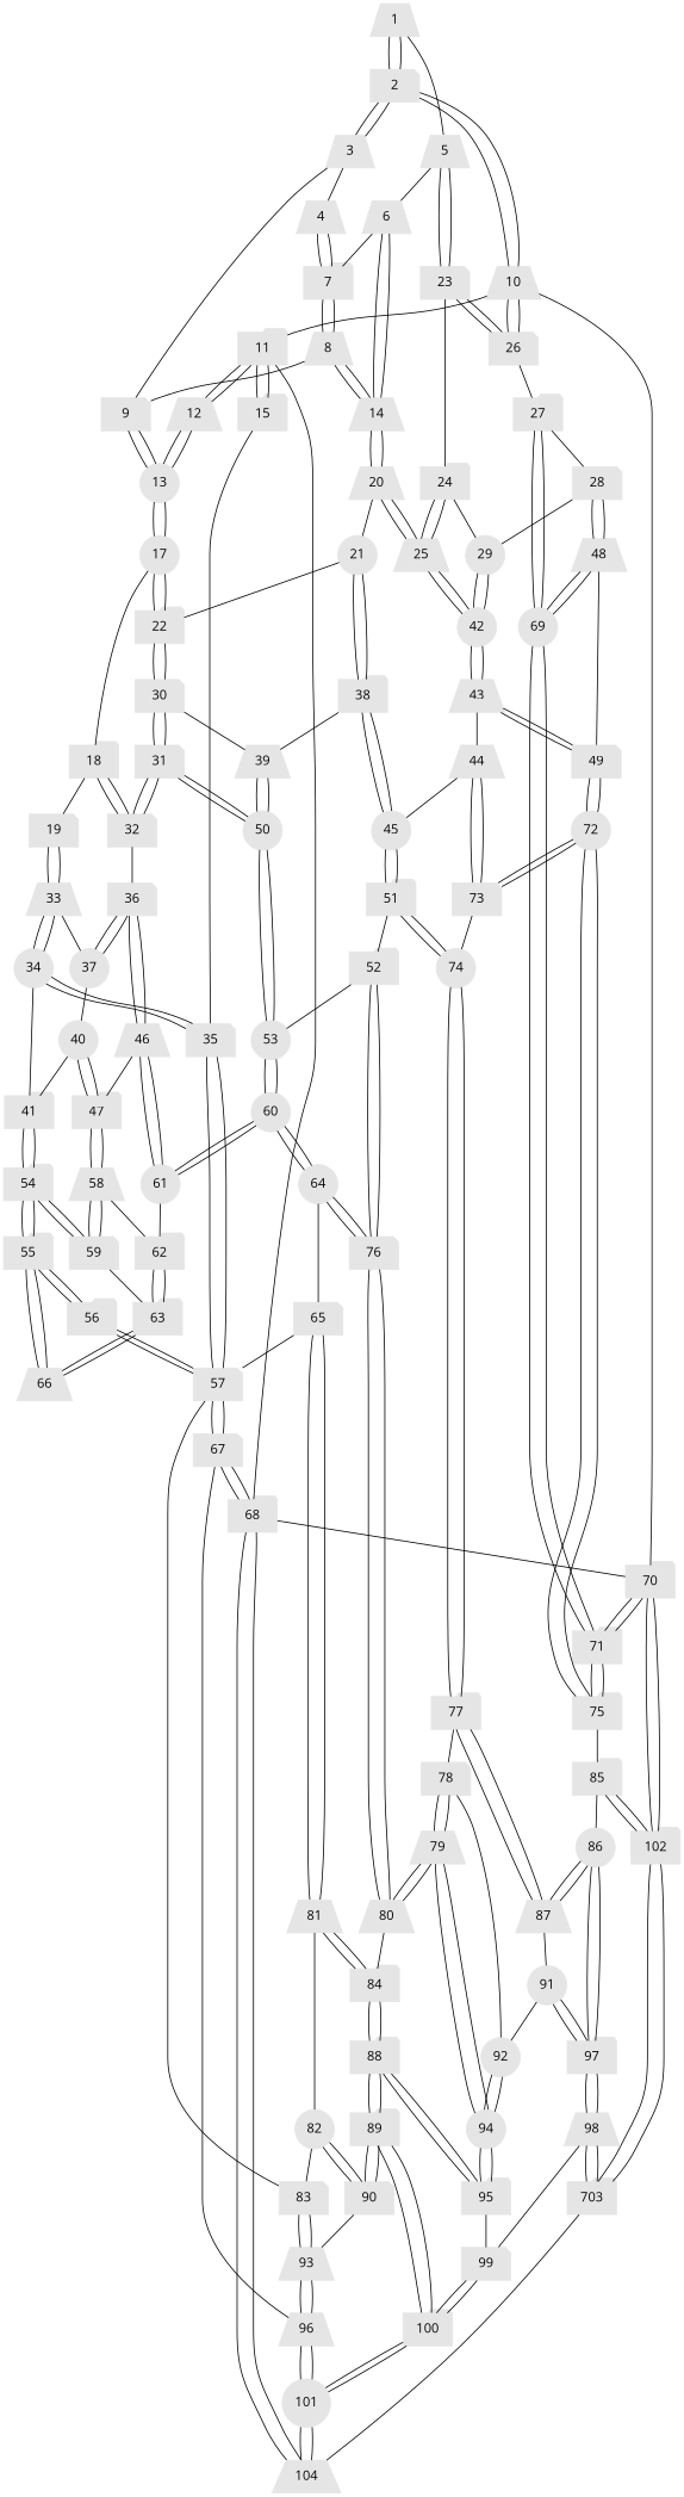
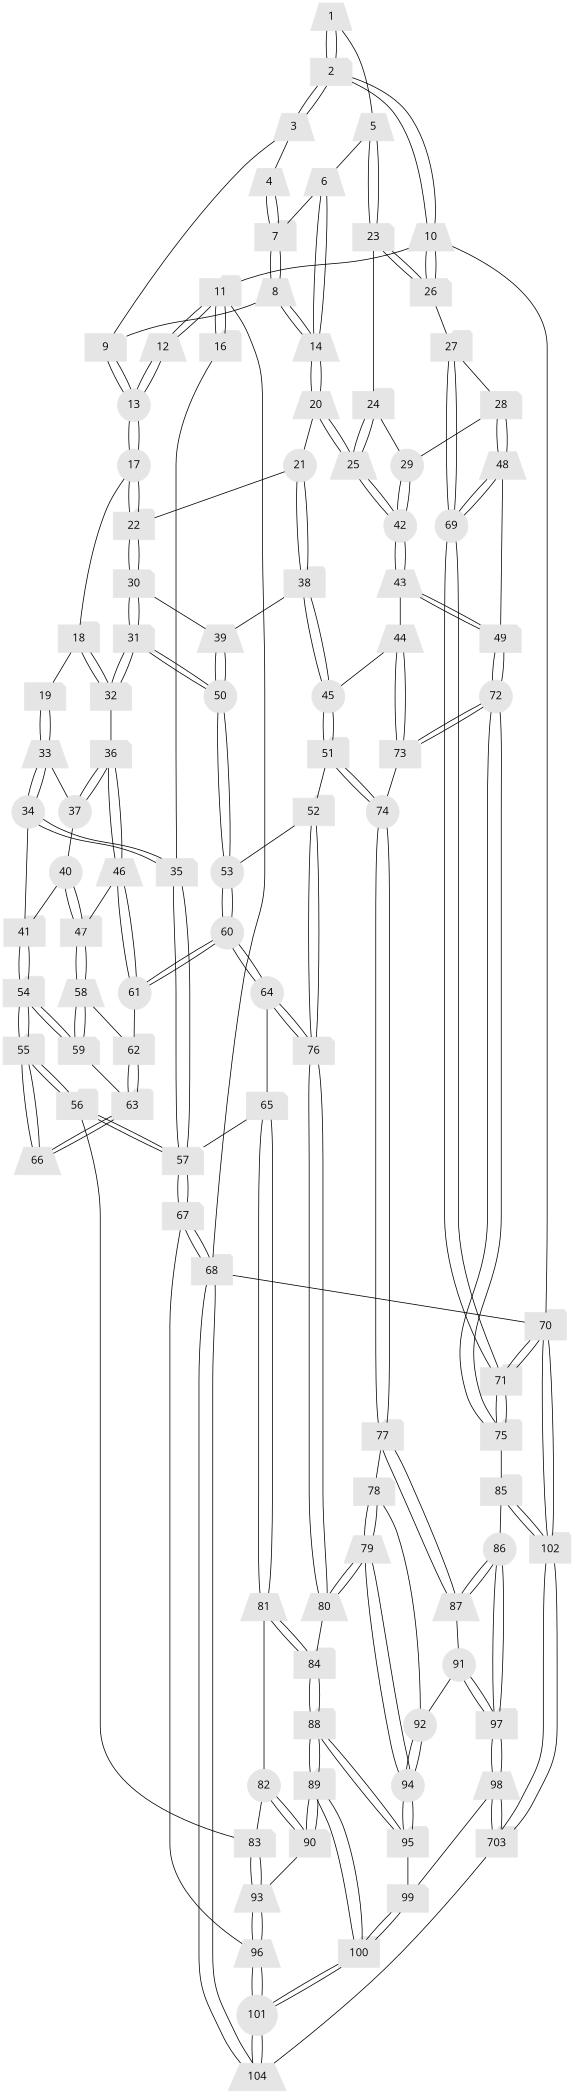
  graph {
    fontname="Open Sans"
    node [color=gray90 fontname="Open Sans" shape=folder style=filled]
    edge [fontname="Open Sans"]
    1 [shape=trapezium]
    2 [shape=note]
    5 [shape=trapezium]
    3 [shape=trapezium]
    10 [shape=trapezium]
    6 [shape=trapezium]
    23 [shape=note]
    4 [shape=trapezium]
    9 [shape=note]
    11
    26 [shape=note]
    70
    7
    13 [shape=circle]
    8 [shape=trapezium]
    14 [shape=trapezium]
    24
    20 [shape=trapezium]
    17 [shape=circle]
    12 [shape=trapezium]
-   15
+   15 [label=16]
    68
    27
    71
    102
    35 [shape=note]
    104 [shape=trapezium]
    18
    22
    21 [shape=circle]
    25 [shape=trapezium]
    57 [shape=note]
    19 [shape=note]
    33 [shape=trapezium]
    32 [shape=note]
    30 [shape=note]
    36 [shape=note]
    34 [shape=circle]
    37 [shape=circle]
    38
    42 [shape=circle]
    39 [shape=trapezium]
    45 [shape=circle]
    31 [shape=note]
    29 [shape=circle]
    43 [shape=trapezium]
    28 [shape=note]
    69 [shape=circle]
    48 [shape=trapezium]
    49 [shape=note]
    50 [shape=circle]
    53 [shape=circle]
    46 [shape=trapezium]
    41
    40 [shape=circle]
    54
    67 [shape=note]
    47
    61 [shape=circle]
    51
    58 [shape=trapezium]
    55
    59 [shape=note]
    44 [shape=trapezium]
    73 [shape=note]
    72 [shape=circle]
    74 [shape=circle]
    52
    62
    75
    60 [shape=circle]
    76 [shape=note]
    77
    80 [shape=trapezium]
    64 [shape=circle]
    56
    66 [shape=trapezium]
    63
    83 [shape=note]
    93 [shape=trapezium]
    96 [shape=trapezium]
    65 [shape=note]
    81 [shape=trapezium]
    84
    82 [shape=circle]
    101 [shape=circle]
    n87 [label=703]
    85
    78 [shape=note]
    87 [shape=trapezium]
    86 [shape=circle]
    79 [shape=trapezium]
    92 [shape=circle]
    91 [shape=circle]
    94 [shape=circle]
    95
    88
    90 [shape=note]
    89
    97
    98 [shape=trapezium]
    100
    99 [shape=note]
    1 -- 2
    1 -- 2
    1 -- 5
    2 -- 3
    2 -- 3
    2 -- 10
    2 -- 10
    5 -- 6
    5 -- 23
    5 -- 23
    3 -- 4
    3 -- 9
    10 -- 11
    10 -- 26
    10 -- 26
    10 -- 70
    6 -- 7
    6 -- 14
    6 -- 14
    23 -- 26
    23 -- 26
    23 -- 24
    4 -- 7
    4 -- 7
    9 -- 13
    9 -- 13
    11 -- 12
    11 -- 12
    11 -- 15
    11 -- 15
    11 -- 68
    26 -- 27
    70 -- 71
    70 -- 71
    70 -- 102
    70 -- 102
    7 -- 8
    7 -- 8
    13 -- 17
    13 -- 17
    8 -- 9
    8 -- 14
    8 -- 14
    14 -- 20
    14 -- 20
    24 -- 25
    24 -- 25
    24 -- 29
    20 -- 21
    20 -- 25
    20 -- 25
    17 -- 18
    17 -- 22
    17 -- 22
    12 -- 13
    12 -- 13
    15 -- 35
    68 -- 70
    68 -- 104
    68 -- 104
    27 -- 28
    27 -- 69
    27 -- 69
    71 -- 75
    71 -- 75
    102 -- n87
    102 -- n87
    35 -- 57
    35 -- 57
    18 -- 19
    18 -- 32
    18 -- 32
    22 -- 30
    22 -- 30
    21 -- 22
    21 -- 38
    21 -- 38
    25 -- 42
    25 -- 42
    57 -- 67
    57 -- 67
    19 -- 33
    19 -- 33
    33 -- 34
    33 -- 34
    33 -- 37
    32 -- 36
    30 -- 39
    30 -- 31
    30 -- 31
    36 -- 37
    36 -- 37
    36 -- 46
    36 -- 46
    34 -- 35
    34 -- 35
    34 -- 41
    37 -- 40
    38 -- 39
    38 -- 45
    38 -- 45
    42 -- 43
    42 -- 43
    39 -- 50
    39 -- 50
    45 -- 51
    45 -- 51
    31 -- 32
    31 -- 32
    31 -- 50
    31 -- 50
    29 -- 42
    29 -- 42
    43 -- 49
    43 -- 49
    43 -- 44
    28 -- 29
    28 -- 48
    28 -- 48
    69 -- 71
    69 -- 71
    48 -- 69
    48 -- 69
    48 -- 49
    49 -- 72
    49 -- 72
    50 -- 53
    50 -- 53
    53 -- 60
    53 -- 60
    46 -- 47
    46 -- 61
    46 -- 61
    41 -- 54
    41 -- 54
    40 -- 41
    40 -- 47
    40 -- 47
    54 -- 55
    54 -- 55
    54 -- 59
    54 -- 59
    67 -- 68
    67 -- 68
    67 -- 96
    47 -- 58
    47 -- 58
    61 -- 62
    51 -- 74
    51 -- 74
    51 -- 52
    58 -- 59
    58 -- 59
    58 -- 62
    55 -- 56
    55 -- 56
    55 -- 66
    55 -- 66
    59 -- 63
    44 -- 45
    44 -- 73
    44 -- 73
    73 -- 74
    72 -- 73
    72 -- 73
    72 -- 75
    72 -- 75
    74 -- 77
    74 -- 77
    52 -- 53
    52 -- 76
    52 -- 76
    62 -- 63
    62 -- 63
    75 -- 85
    60 -- 61
    60 -- 61
    60 -- 64
    60 -- 64
    76 -- 80
    76 -- 80
    77 -- 78
    77 -- 87
    77 -- 87
    80 -- 84
    64 -- 76
    64 -- 76
    64 -- 65
    56 -- 57
    56 -- 57
-   57 -- 83
+   56 -- 83
    63 -- 66
    63 -- 66
    83 -- 93
    83 -- 93
    93 -- 96
    93 -- 96
    96 -- 101
    96 -- 101
    65 -- 57
    65 -- 81
    65 -- 81
    81 -- 84
    81 -- 84
    81 -- 82
    84 -- 88
    84 -- 88
    82 -- 83
    82 -- 90
    82 -- 90
    101 -- 104
    101 -- 104
    n87 -- 104
    85 -- 102
    85 -- 102
    85 -- 86
    78 -- 79
    78 -- 79
    78 -- 92
    87 -- 91
    86 -- 87
    86 -- 87
    86 -- 97
    86 -- 97
    79 -- 80
    79 -- 80
    79 -- 94
    79 -- 94
    92 -- 94
    92 -- 94
    91 -- 92
    91 -- 97
    91 -- 97
    94 -- 95
    94 -- 95
    95 -- 99
    88 -- 95
    88 -- 95
    88 -- 89
    88 -- 89
    90 -- 93
    89 -- 90
    89 -- 90
    89 -- 100
    89 -- 100
    97 -- 98
    97 -- 98
    98 -- n87
    98 -- n87
    98 -- 99
    100 -- 101
    100 -- 101
    99 -- 100
    99 -- 100
  }
